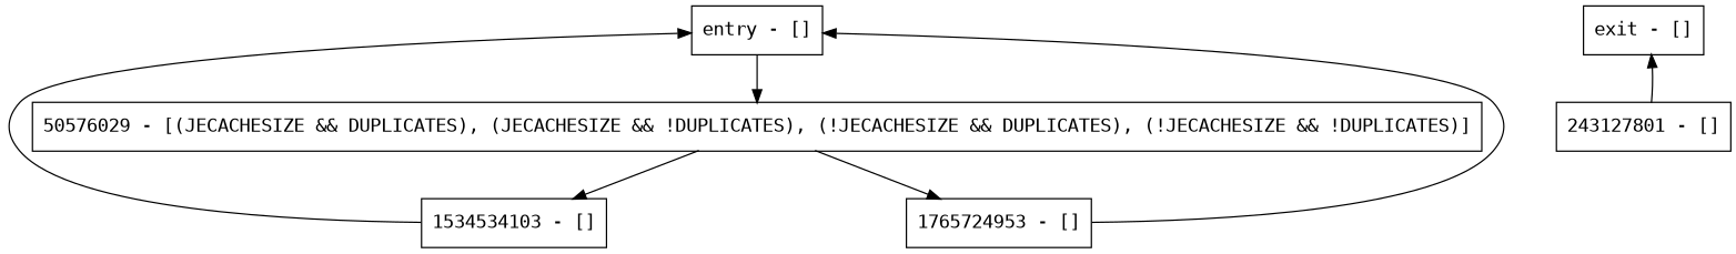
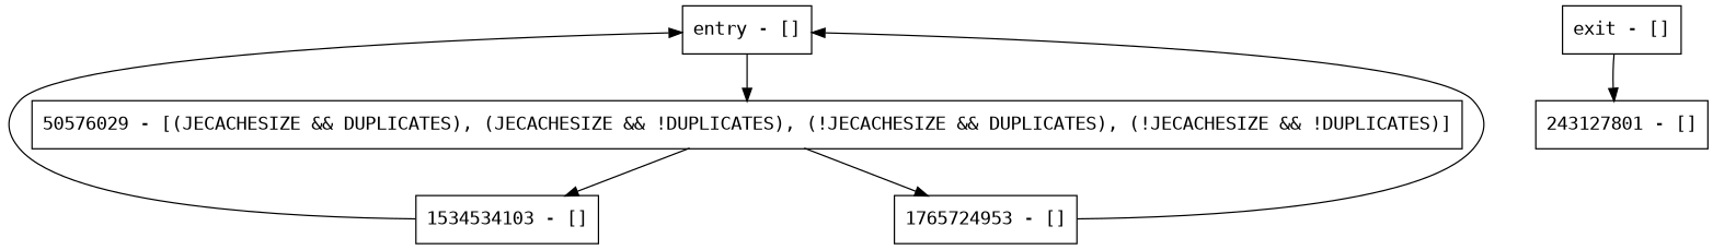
  digraph {
    fontname="DejaVu Sans Mono"
    node [fontname="DejaVu Sans Mono" shape=record]
    edge [fontname="DejaVu Sans Mono"]
    n1 [label="entry - []"]
    n2 [label="50576029 - [(JECACHESIZE && DUPLICATES), (JECACHESIZE && !DUPLICATES), (!JECACHESIZE && DUPLICATES), (!JECACHESIZE && !DUPLICATES)]"]
    n3 [label="1534534103 - []"]
    n4 [label="1765724953 - []"]
    n5 [label="exit - []"]
    n6 [label="243127801 - []"]
    n1 -> n2
    n2 -> n3
    n2 -> n4
    n3 -> n1
    n4 -> n1
-   n6 -> n5
+   n5 -> n6
  }
